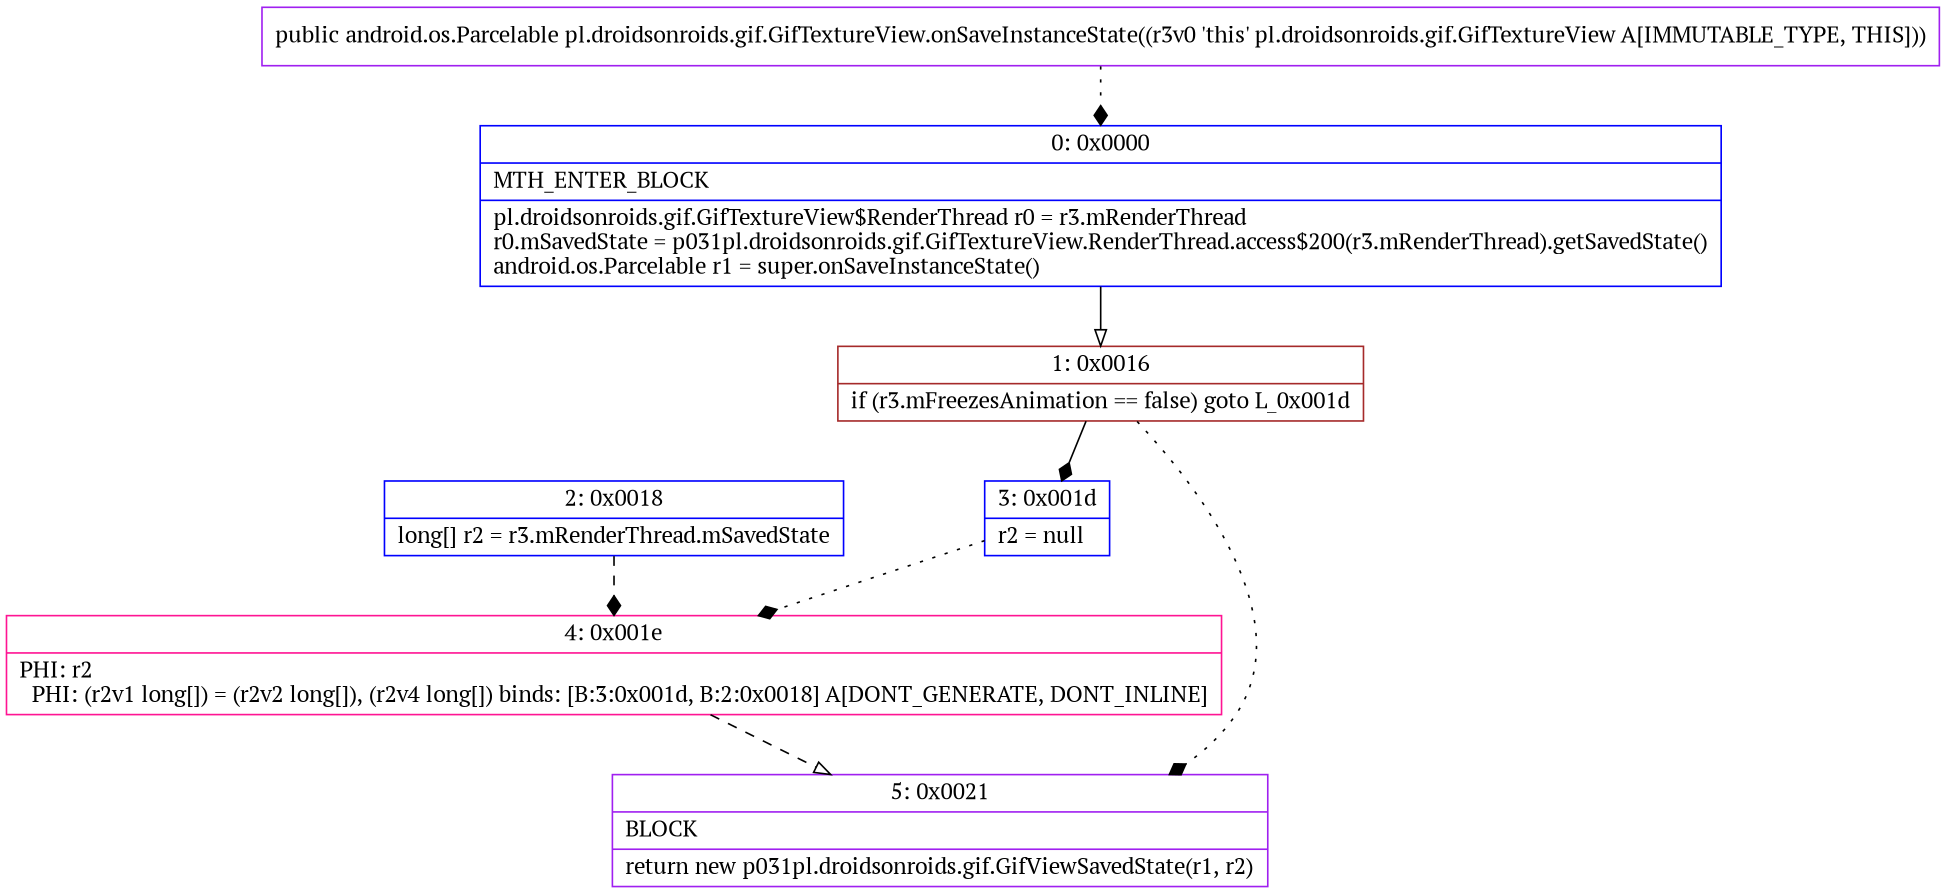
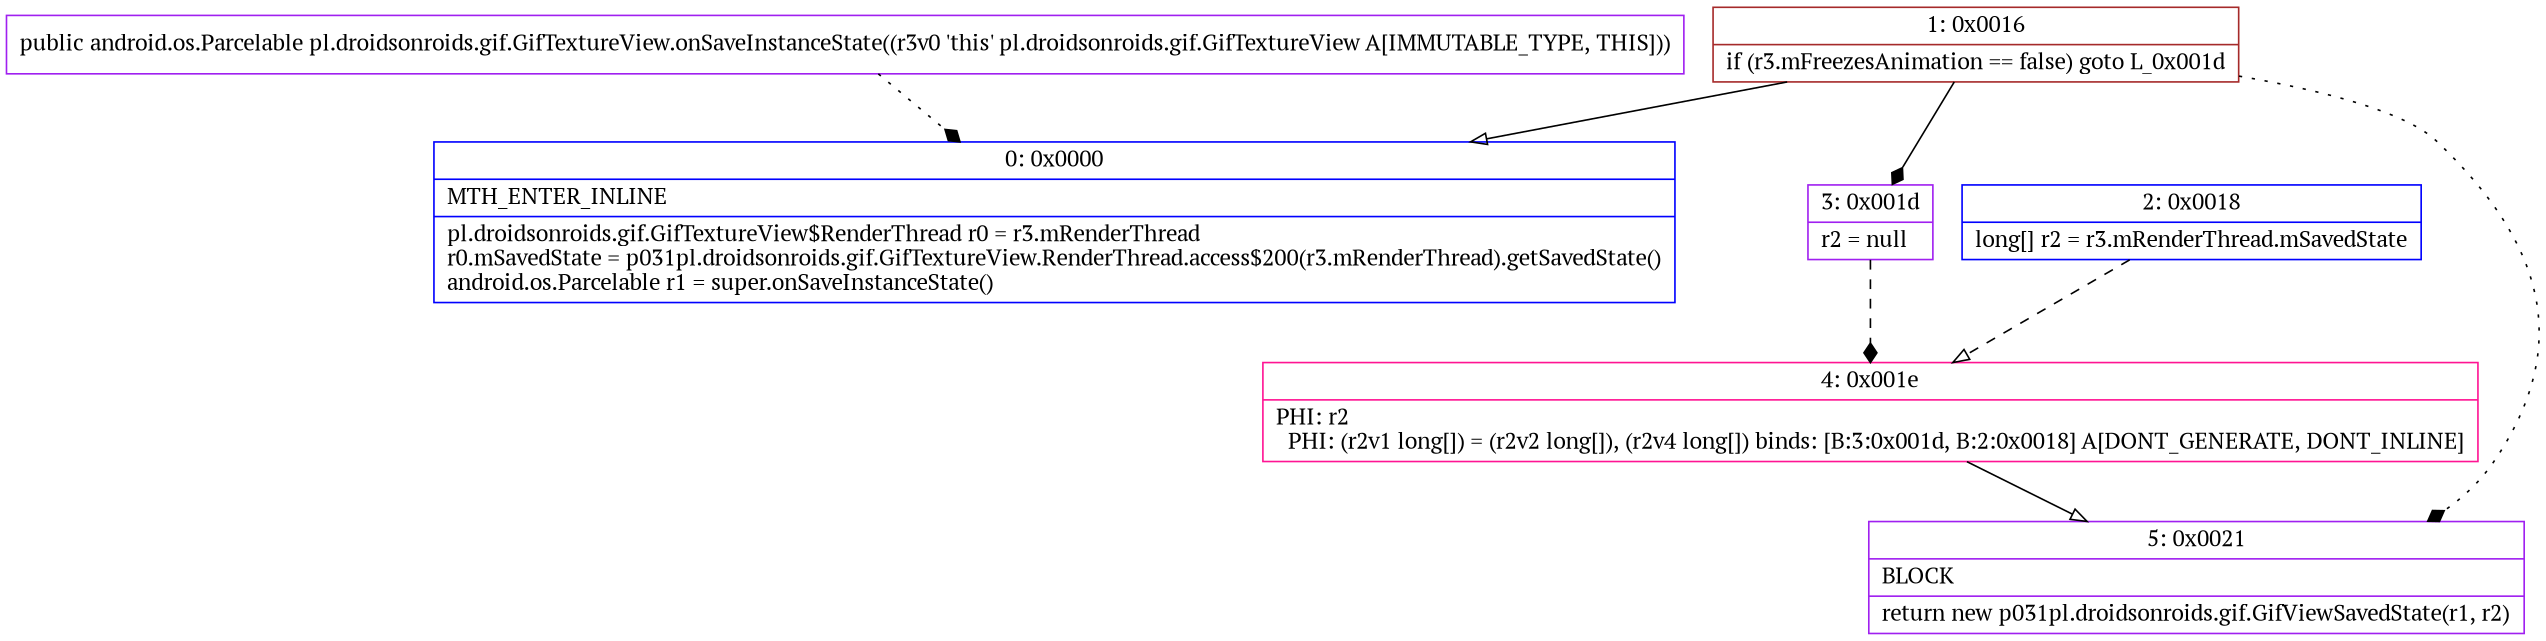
  digraph {
    fontname="PT Serif"
    node [color=blue fontname="PT Serif" shape=record]
    edge [arrowhead=diamond fontname="PT Serif" style=dotted]
-   n1 [label="{0\:\ 0x0000|MTH_ENTER_BLOCK\l|pl.droidsonroids.gif.GifTextureView$RenderThread r0 = r3.mRenderThread\lr0.mSavedState = p031pl.droidsonroids.gif.GifTextureView.RenderThread.access$200(r3.mRenderThread).getSavedState()\landroid.os.Parcelable r1 = super.onSaveInstanceState()\l}"]
+   n1 [label="{0\:\ 0x0000|MTH_ENTER_INLINE\l|pl.droidsonroids.gif.GifTextureView$RenderThread r0 = r3.mRenderThread\lr0.mSavedState = p031pl.droidsonroids.gif.GifTextureView.RenderThread.access$200(r3.mRenderThread).getSavedState()\landroid.os.Parcelable r1 = super.onSaveInstanceState()\l}"]
    n2 [color=brown label="{1\:\ 0x0016|if (r3.mFreezesAnimation == false) goto L_0x001d\l}"]
-   n3 [label="{3\:\ 0x001d|r2 = null\l}"]
+   n3 [color=purple label="{3\:\ 0x001d|r2 = null\l}"]
    n4 [color=purple label="{5\:\ 0x0021|BLOCK\l|return new p031pl.droidsonroids.gif.GifViewSavedState(r1, r2)\l}"]
    n5 [label="{2\:\ 0x0018|long[] r2 = r3.mRenderThread.mSavedState\l}"]
    n6 [color=deeppink label="{4\:\ 0x001e|PHI: r2 \l  PHI: (r2v1 long[]) = (r2v2 long[]), (r2v4 long[]) binds: [B:3:0x001d, B:2:0x0018] A[DONT_GENERATE, DONT_INLINE]\l}"]
    n7 [color=purple label="{public android.os.Parcelable pl.droidsonroids.gif.GifTextureView.onSaveInstanceState((r3v0 'this' pl.droidsonroids.gif.GifTextureView A[IMMUTABLE_TYPE, THIS])) }"]
-   n1 -> n2 [arrowhead=onormal style=solid]
+   n2 -> n1 [arrowhead=onormal style=solid]
    n2 -> n3 [style=solid]
    n2 -> n4
-   n3 -> n6
-   n5 -> n6 [style=dashed]
-   n6 -> n4 [arrowhead=onormal style=dashed]
+   n3 -> n6 [style=dashed]
+   n5 -> n6 [arrowhead=onormal style=dashed]
+   n6 -> n4 [arrowhead=onormal style=solid]
    n7 -> n1
  }
